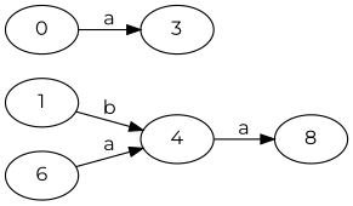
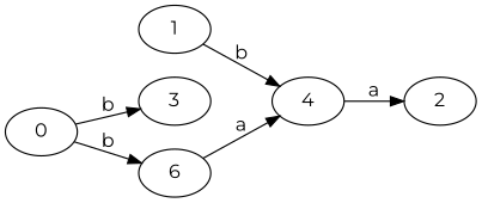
  strict digraph {
    fontname=Montserrat
    rankdir=LR
    node [fontname=Montserrat]
    edge [fontname=Montserrat]
    1
    4
-   2 [label=8]
+   2
    0
    3
    6
    1 -> 4 [label=b]
    4 -> 2 [label=a]
-   0 -> 3 [label=a]
+   0 -> 3 [label=b]
+   0 -> 6 [label=b]
    6 -> 4 [label=a]
  }
